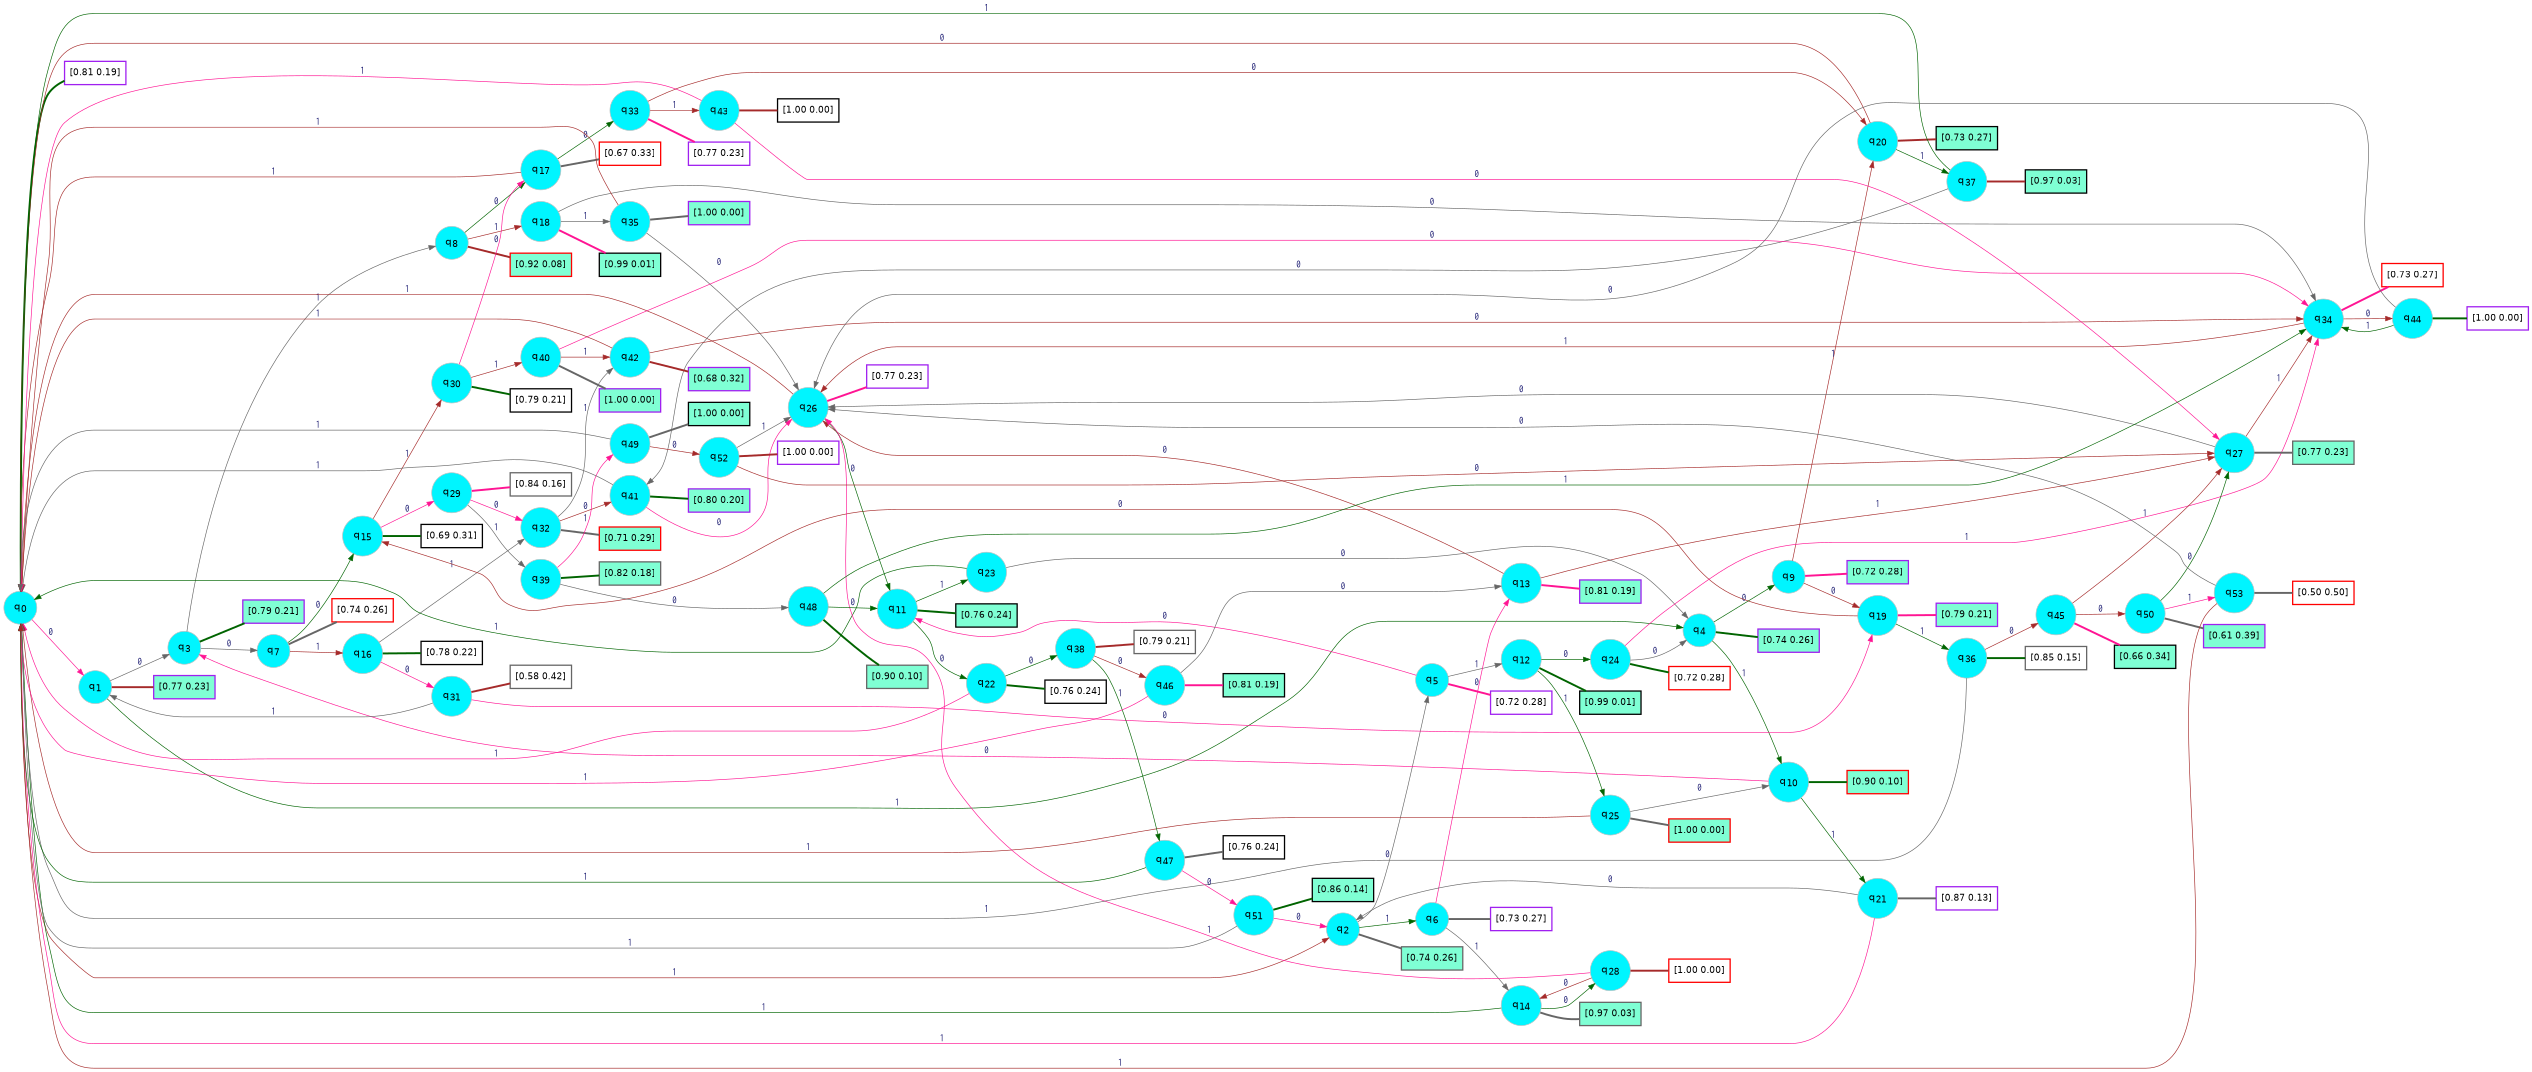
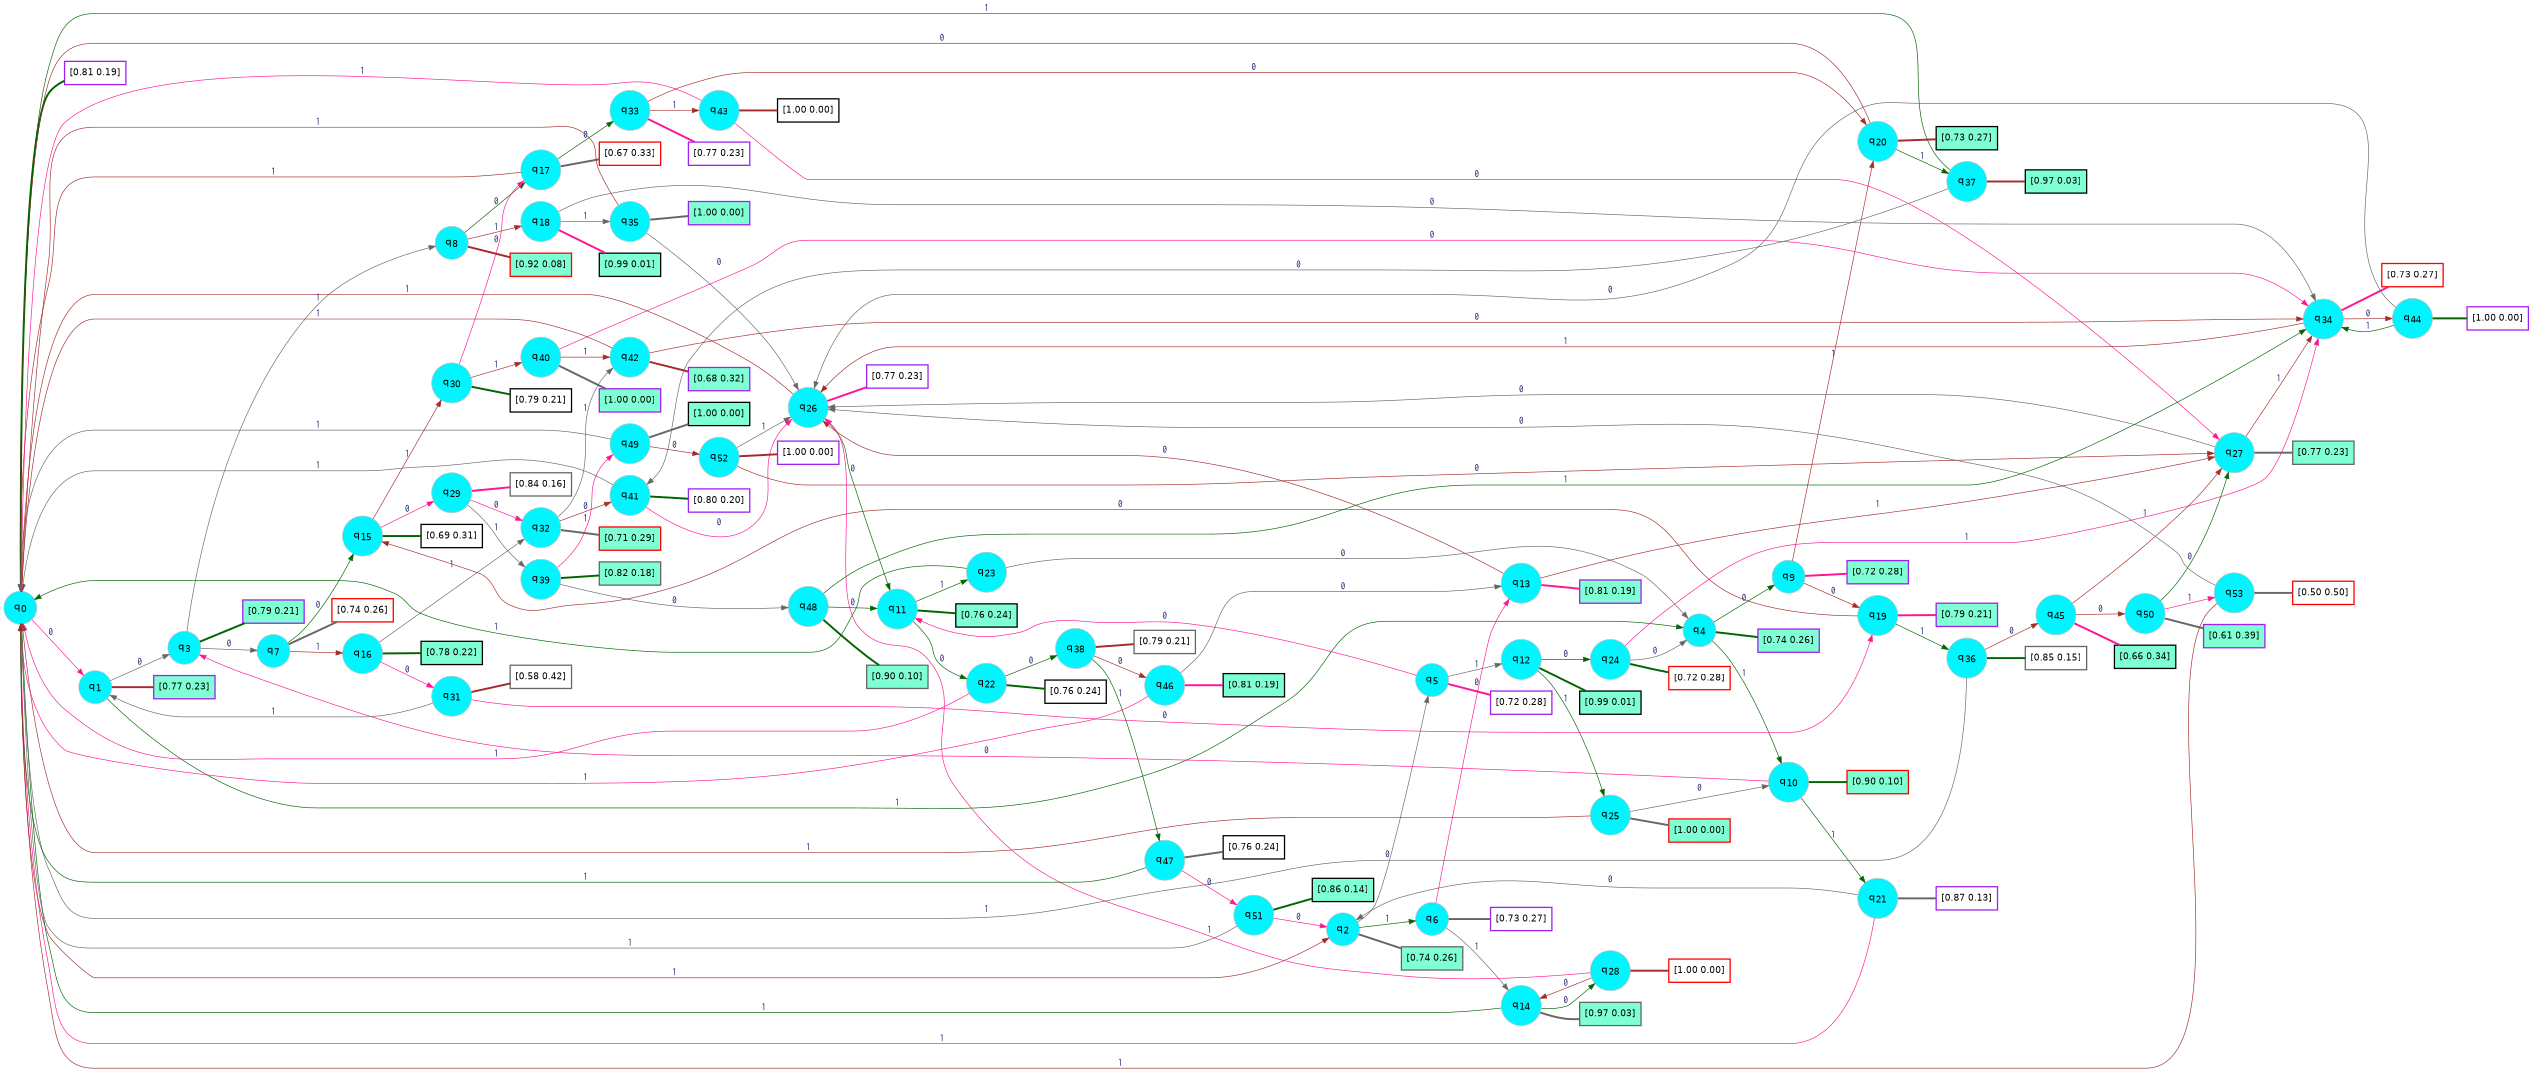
  digraph {
    rankdir=LR
    node [color=gray fillcolor=turquoise1 fontcolor=black fontname=Helvetica fontsize=16 fontweight=bold shape=circle style=filled]
    edge [arrowsize=1 color=darkgreen fontcolor=midnightblue fontname=courier fontweight=bold penwidth=1 style=solid weight=20]
    n1 [label=<q<SUB>0</SUB>>]
    n2 [label=<q<SUB>1</SUB>>]
    n3 [label=<q<SUB>2</SUB>>]
    n4 [color=purple fillcolor=white fontsize=14 label="[0.81 0.19]" penwidth=2 shape=box]
    n5 [label=<q<SUB>3</SUB>>]
    n6 [label=<q<SUB>4</SUB>>]
    n7 [color=purple fillcolor=aquamarine fontsize=14 label="[0.77 0.23]" penwidth=2 shape=box]
    n8 [label=<q<SUB>5</SUB>>]
    n9 [label=<q<SUB>6</SUB>>]
    n10 [color=gray40 fillcolor=aquamarine fontsize=14 label="[0.74 0.26]" penwidth=2 shape=box]
    n11 [label=<q<SUB>7</SUB>>]
    n12 [label=<q<SUB>8</SUB>>]
    n13 [color=purple fillcolor=aquamarine fontsize=14 label="[0.79 0.21]" penwidth=2 shape=box]
    n14 [label=<q<SUB>9</SUB>>]
    n15 [label=<q<SUB>10</SUB>>]
    n16 [color=purple fillcolor=aquamarine fontsize=14 label="[0.74 0.26]" penwidth=2 shape=box]
    n17 [label=<q<SUB>11</SUB>>]
    n18 [label=<q<SUB>12</SUB>>]
    n19 [color=purple fillcolor=white fontsize=14 label="[0.72 0.28]" penwidth=2 shape=box]
    n20 [label=<q<SUB>13</SUB>>]
    n21 [label=<q<SUB>14</SUB>>]
    n22 [color=purple fillcolor=white fontsize=14 label="[0.73 0.27]" penwidth=2 shape=box]
    n23 [label=<q<SUB>15</SUB>>]
    n24 [label=<q<SUB>16</SUB>>]
    n25 [color=red fillcolor=white fontsize=14 label="[0.74 0.26]" penwidth=2 shape=box]
    n26 [label=<q<SUB>17</SUB>>]
    n27 [label=<q<SUB>18</SUB>>]
    n28 [color=red fillcolor=aquamarine fontsize=14 label="[0.92 0.08]" penwidth=2 shape=box]
    n29 [label=<q<SUB>19</SUB>>]
    n30 [label=<q<SUB>20</SUB>>]
    n31 [color=purple fillcolor=aquamarine fontsize=14 label="[0.72 0.28]" penwidth=2 shape=box]
    n32 [label=<q<SUB>21</SUB>>]
    n33 [color=red fillcolor=aquamarine fontsize=14 label="[0.90 0.10]" penwidth=2 shape=box]
    n34 [label=<q<SUB>22</SUB>>]
    n35 [label=<q<SUB>23</SUB>>]
    n36 [color=black fillcolor=aquamarine fontsize=14 label="[0.76 0.24]" penwidth=2 shape=box]
    n37 [label=<q<SUB>24</SUB>>]
    n38 [label=<q<SUB>25</SUB>>]
    n39 [color=black fillcolor=aquamarine fontsize=14 label="[0.99 0.01]" penwidth=2 shape=box]
    n40 [label=<q<SUB>26</SUB>>]
    n41 [label=<q<SUB>27</SUB>>]
    n42 [color=purple fillcolor=aquamarine fontsize=14 label="[0.81 0.19]" penwidth=2 shape=box]
    n43 [label=<q<SUB>28</SUB>>]
    n44 [color=gray40 fillcolor=aquamarine fontsize=14 label="[0.97 0.03]" penwidth=2 shape=box]
    n45 [label=<q<SUB>29</SUB>>]
    n46 [label=<q<SUB>30</SUB>>]
    n47 [color=black fillcolor=white fontsize=14 label="[0.69 0.31]" penwidth=2 shape=box]
    n48 [label=<q<SUB>31</SUB>>]
    n49 [label=<q<SUB>32</SUB>>]
-   n50 [color=black fillcolor=white fontsize=14 label="[0.78 0.22]" penwidth=2 shape=box]
+   n50 [color=black fillcolor=aquamarine fontsize=14 label="[0.78 0.22]" penwidth=2 shape=box]
    n51 [label=<q<SUB>33</SUB>>]
    n52 [color=red fillcolor=white fontsize=14 label="[0.67 0.33]" penwidth=2 shape=box]
    n53 [label=<q<SUB>34</SUB>>]
    n54 [label=<q<SUB>35</SUB>>]
    n55 [color=black fillcolor=aquamarine fontsize=14 label="[0.99 0.01]" penwidth=2 shape=box]
    n56 [label=<q<SUB>36</SUB>>]
    n57 [color=purple fillcolor=aquamarine fontsize=14 label="[0.79 0.21]" penwidth=2 shape=box]
    n58 [label=<q<SUB>37</SUB>>]
    n59 [color=black fillcolor=aquamarine fontsize=14 label="[0.73 0.27]" penwidth=2 shape=box]
    n60 [color=purple fillcolor=white fontsize=14 label="[0.87 0.13]" penwidth=2 shape=box]
    n61 [label=<q<SUB>38</SUB>>]
    n62 [color=black fillcolor=white fontsize=14 label="[0.76 0.24]" penwidth=2 shape=box]
    n63 [color=red fillcolor=white fontsize=14 label="[0.72 0.28]" penwidth=2 shape=box]
    n64 [color=red fillcolor=aquamarine fontsize=14 label="[1.00 0.00]" penwidth=2 shape=box]
    n65 [color=purple fillcolor=white fontsize=14 label="[0.77 0.23]" penwidth=2 shape=box]
    n66 [color=gray40 fillcolor=aquamarine fontsize=14 label="[0.77 0.23]" penwidth=2 shape=box]
    n67 [color=red fillcolor=white fontsize=14 label="[1.00 0.00]" penwidth=2 shape=box]
    n68 [label=<q<SUB>39</SUB>>]
    n69 [color=gray40 fillcolor=white fontsize=14 label="[0.84 0.16]" penwidth=2 shape=box]
    n70 [label=<q<SUB>40</SUB>>]
    n71 [color=black fillcolor=white fontsize=14 label="[0.79 0.21]" penwidth=2 shape=box]
    n72 [color=gray40 fillcolor=white fontsize=14 label="[0.58 0.42]" penwidth=2 shape=box]
    n73 [label=<q<SUB>41</SUB>>]
    n74 [label=<q<SUB>42</SUB>>]
    n75 [color=red fillcolor=aquamarine fontsize=14 label="[0.71 0.29]" penwidth=2 shape=box]
    n76 [label=<q<SUB>43</SUB>>]
    n77 [color=purple fillcolor=white fontsize=14 label="[0.77 0.23]" penwidth=2 shape=box]
    n78 [label=<q<SUB>44</SUB>>]
    n79 [color=red fillcolor=white fontsize=14 label="[0.73 0.27]" penwidth=2 shape=box]
    n80 [color=purple fillcolor=aquamarine fontsize=14 label="[1.00 0.00]" penwidth=2 shape=box]
    n81 [label=<q<SUB>45</SUB>>]
    n82 [color=gray40 fillcolor=white fontsize=14 label="[0.85 0.15]" penwidth=2 shape=box]
    n83 [color=black fillcolor=aquamarine fontsize=14 label="[0.97 0.03]" penwidth=2 shape=box]
    n84 [label=<q<SUB>46</SUB>>]
    n85 [label=<q<SUB>47</SUB>>]
    n86 [color=gray40 fillcolor=white fontsize=14 label="[0.79 0.21]" penwidth=2 shape=box]
    n87 [label=<q<SUB>48</SUB>>]
    n88 [label=<q<SUB>49</SUB>>]
    n89 [color=gray40 fillcolor=aquamarine fontsize=14 label="[0.82 0.18]" penwidth=2 shape=box]
    n90 [color=purple fillcolor=aquamarine fontsize=14 label="[1.00 0.00]" penwidth=2 shape=box]
-   n91 [color=purple fillcolor=aquamarine fontsize=14 label="[0.80 0.20]" penwidth=2 shape=box]
+   n91 [color=purple fillcolor=white fontsize=14 label="[0.80 0.20]" penwidth=2 shape=box]
    n92 [color=purple fillcolor=aquamarine fontsize=14 label="[0.68 0.32]" penwidth=2 shape=box]
    n93 [color=black fillcolor=white fontsize=14 label="[1.00 0.00]" penwidth=2 shape=box]
    n94 [color=purple fillcolor=white fontsize=14 label="[1.00 0.00]" penwidth=2 shape=box]
    n95 [label=<q<SUB>50</SUB>>]
    n96 [color=black fillcolor=aquamarine fontsize=14 label="[0.66 0.34]" penwidth=2 shape=box]
    n97 [color=black fillcolor=aquamarine fontsize=14 label="[0.81 0.19]" penwidth=2 shape=box]
    n98 [label=<q<SUB>51</SUB>>]
    n99 [color=black fillcolor=white fontsize=14 label="[0.76 0.24]" penwidth=2 shape=box]
    n100 [color=gray40 fillcolor=aquamarine fontsize=14 label="[0.90 0.10]" penwidth=2 shape=box]
    n101 [label=<q<SUB>52</SUB>>]
    n102 [color=black fillcolor=aquamarine fontsize=14 label="[1.00 0.00]" penwidth=2 shape=box]
    n103 [label=<q<SUB>53</SUB>>]
    n104 [color=purple fillcolor=aquamarine fontsize=14 label="[0.61 0.39]" penwidth=2 shape=box]
    n105 [color=black fillcolor=aquamarine fontsize=14 label="[0.86 0.14]" penwidth=2 shape=box]
    n106 [color=purple fillcolor=white fontsize=14 label="[1.00 0.00]" penwidth=2 shape=box]
    n107 [color=red fillcolor=white fontsize=14 label="[0.50 0.50]" penwidth=2 shape=box]
    n1 -> n2 [color=deeppink label=0]
    n1 -> n3 [color=brown label=1]
    n1 -> n4 [arrowhead=none penwidth=3]
    n2 -> n5 [color=gray40 label=0]
    n2 -> n6 [label=1]
    n2 -> n7 [arrowhead=none color=brown penwidth=3]
    n3 -> n8 [color=gray40 label=0]
    n3 -> n9 [label=1]
    n3 -> n10 [arrowhead=none color=gray40 penwidth=3]
    n5 -> n11 [color=gray40 label=0]
    n5 -> n12 [color=gray40 label=1]
    n5 -> n13 [arrowhead=none penwidth=3]
    n6 -> n14 [label=0]
    n6 -> n15 [label=1]
    n6 -> n16 [arrowhead=none penwidth=3]
    n8 -> n17 [color=deeppink label=0]
    n8 -> n18 [color=gray40 label=1]
    n8 -> n19 [arrowhead=none color=deeppink penwidth=3]
    n9 -> n20 [color=deeppink label=0]
    n9 -> n21 [color=gray40 label=1]
    n9 -> n22 [arrowhead=none color=gray40 penwidth=3]
    n11 -> n23 [label=0]
    n11 -> n24 [color=brown label=1]
    n11 -> n25 [arrowhead=none color=gray40 penwidth=3]
    n12 -> n26 [label=0]
    n12 -> n27 [color=brown label=1]
    n12 -> n28 [arrowhead=none color=brown penwidth=3]
    n14 -> n29 [color=brown label=0]
    n14 -> n30 [color=brown label=1]
    n14 -> n31 [arrowhead=none color=deeppink penwidth=3]
    n15 -> n5 [color=deeppink label=0]
    n15 -> n32 [label=1]
    n15 -> n33 [arrowhead=none penwidth=3]
    n17 -> n34 [label=0]
    n17 -> n35 [label=1]
    n17 -> n36 [arrowhead=none penwidth=3]
    n18 -> n37 [label=0]
    n18 -> n38 [label=1]
    n18 -> n39 [arrowhead=none penwidth=3]
    n20 -> n40 [color=brown label=0]
    n20 -> n41 [color=brown label=1]
    n20 -> n42 [arrowhead=none color=deeppink penwidth=3]
    n21 -> n1 [label=1]
    n21 -> n43 [label=0]
    n21 -> n44 [arrowhead=none color=gray40 penwidth=3]
    n23 -> n45 [color=deeppink label=0]
    n23 -> n46 [color=brown label=1]
    n23 -> n47 [arrowhead=none penwidth=3]
    n24 -> n48 [color=deeppink label=0]
    n24 -> n49 [color=gray40 label=1]
    n24 -> n50 [arrowhead=none penwidth=3]
    n26 -> n1 [color=brown label=1]
    n26 -> n51 [label=0]
    n26 -> n52 [arrowhead=none color=gray40 penwidth=3]
    n27 -> n53 [color=gray40 label=0]
    n27 -> n54 [color=gray40 label=1]
    n27 -> n55 [arrowhead=none color=deeppink penwidth=3]
    n29 -> n23 [color=brown label=0]
    n29 -> n56 [label=1]
    n29 -> n57 [arrowhead=none color=deeppink penwidth=3]
    n30 -> n1 [color=brown label=0]
    n30 -> n58 [label=1]
    n30 -> n59 [arrowhead=none color=brown penwidth=3]
    n32 -> n1 [color=deeppink label=1]
    n32 -> n3 [color=gray40 label=0]
    n32 -> n60 [arrowhead=none color=gray40 penwidth=3]
    n34 -> n1 [color=deeppink label=1]
    n34 -> n61 [label=0]
    n34 -> n62 [arrowhead=none penwidth=3]
    n35 -> n1 [label=1]
    n35 -> n6 [color=gray40 label=0]
    n37 -> n6 [color=gray40 label=0]
    n37 -> n53 [color=deeppink label=1]
    n37 -> n63 [arrowhead=none penwidth=3]
    n38 -> n1 [color=brown label=1]
    n38 -> n15 [color=gray40 label=0]
    n38 -> n64 [arrowhead=none color=gray40 penwidth=3]
    n40 -> n1 [color=brown label=1]
    n40 -> n17 [label=0]
    n40 -> n65 [arrowhead=none color=deeppink penwidth=3]
    n41 -> n40 [color=gray40 label=0]
    n41 -> n53 [color=brown label=1]
    n41 -> n66 [arrowhead=none color=gray40 penwidth=3]
    n43 -> n21 [color=brown label=0]
    n43 -> n40 [color=deeppink label=1]
    n43 -> n67 [arrowhead=none color=brown penwidth=3]
    n45 -> n49 [color=deeppink label=0]
    n45 -> n68 [color=gray40 label=1]
    n45 -> n69 [arrowhead=none color=deeppink penwidth=3]
    n46 -> n26 [color=deeppink label=0]
    n46 -> n70 [color=brown label=1]
    n46 -> n71 [arrowhead=none penwidth=3]
    n48 -> n2 [color=gray40 label=1]
    n48 -> n29 [color=deeppink label=0]
    n48 -> n72 [arrowhead=none color=brown penwidth=3]
    n49 -> n73 [color=brown label=0]
    n49 -> n74 [color=gray40 label=1]
    n49 -> n75 [arrowhead=none color=gray40 penwidth=3]
    n51 -> n30 [color=brown label=0]
    n51 -> n76 [color=brown label=1]
    n51 -> n77 [arrowhead=none color=deeppink penwidth=3]
    n53 -> n40 [color=brown label=1]
    n53 -> n78 [color=brown label=0]
    n53 -> n79 [arrowhead=none color=deeppink penwidth=3]
    n54 -> n1 [color=brown label=1]
    n54 -> n40 [color=gray40 label=0]
    n54 -> n80 [arrowhead=none color=gray40 penwidth=3]
    n56 -> n1 [color=gray40 label=1]
    n56 -> n81 [color=brown label=0]
    n56 -> n82 [arrowhead=none penwidth=3]
    n58 -> n1 [label=1]
    n58 -> n73 [color=gray40 label=0]
    n58 -> n83 [arrowhead=none color=brown penwidth=3]
    n61 -> n84 [color=brown label=0]
    n61 -> n85 [label=1]
    n61 -> n86 [arrowhead=none color=brown penwidth=3]
    n68 -> n87 [color=gray40 label=0]
    n68 -> n88 [color=deeppink label=1]
    n68 -> n89 [arrowhead=none penwidth=3]
    n70 -> n53 [color=deeppink label=0]
    n70 -> n74 [color=brown label=1]
    n70 -> n90 [arrowhead=none color=gray40 penwidth=3]
    n73 -> n1 [color=gray40 label=1]
    n73 -> n40 [color=deeppink label=0]
    n73 -> n91 [arrowhead=none penwidth=3]
    n74 -> n1 [color=brown label=1]
    n74 -> n53 [color=brown label=0]
    n74 -> n92 [arrowhead=none color=brown penwidth=3]
    n76 -> n1 [color=deeppink label=1]
    n76 -> n41 [color=deeppink label=0]
    n76 -> n93 [arrowhead=none color=brown penwidth=3]
    n78 -> n40 [color=gray40 label=0]
    n78 -> n53 [label=1]
    n78 -> n94 [arrowhead=none penwidth=3]
    n81 -> n41 [color=brown label=1]
    n81 -> n95 [color=brown label=0]
    n81 -> n96 [arrowhead=none color=deeppink penwidth=3]
    n84 -> n1 [color=deeppink label=1]
    n84 -> n20 [color=gray40 label=0]
    n84 -> n97 [arrowhead=none color=deeppink penwidth=3]
    n85 -> n1 [label=1]
    n85 -> n98 [color=deeppink label=0]
    n85 -> n99 [arrowhead=none color=gray40 penwidth=3]
    n87 -> n17 [label=0]
    n87 -> n53 [label=1]
    n87 -> n100 [arrowhead=none penwidth=3]
    n88 -> n1 [color=gray40 label=1]
    n88 -> n101 [color=brown label=0]
    n88 -> n102 [arrowhead=none color=gray40 penwidth=3]
    n95 -> n41 [label=0]
    n95 -> n103 [color=deeppink label=1]
    n95 -> n104 [arrowhead=none color=gray40 penwidth=3]
    n98 -> n1 [color=gray40 label=1]
    n98 -> n3 [color=deeppink label=0]
    n98 -> n105 [arrowhead=none penwidth=3]
    n101 -> n40 [color=gray40 label=1]
    n101 -> n41 [color=brown label=0]
    n101 -> n106 [arrowhead=none color=brown penwidth=3]
    n103 -> n1 [color=brown label=1]
    n103 -> n40 [color=gray40 label=0]
    n103 -> n107 [arrowhead=none color=gray40 penwidth=3]
  }
